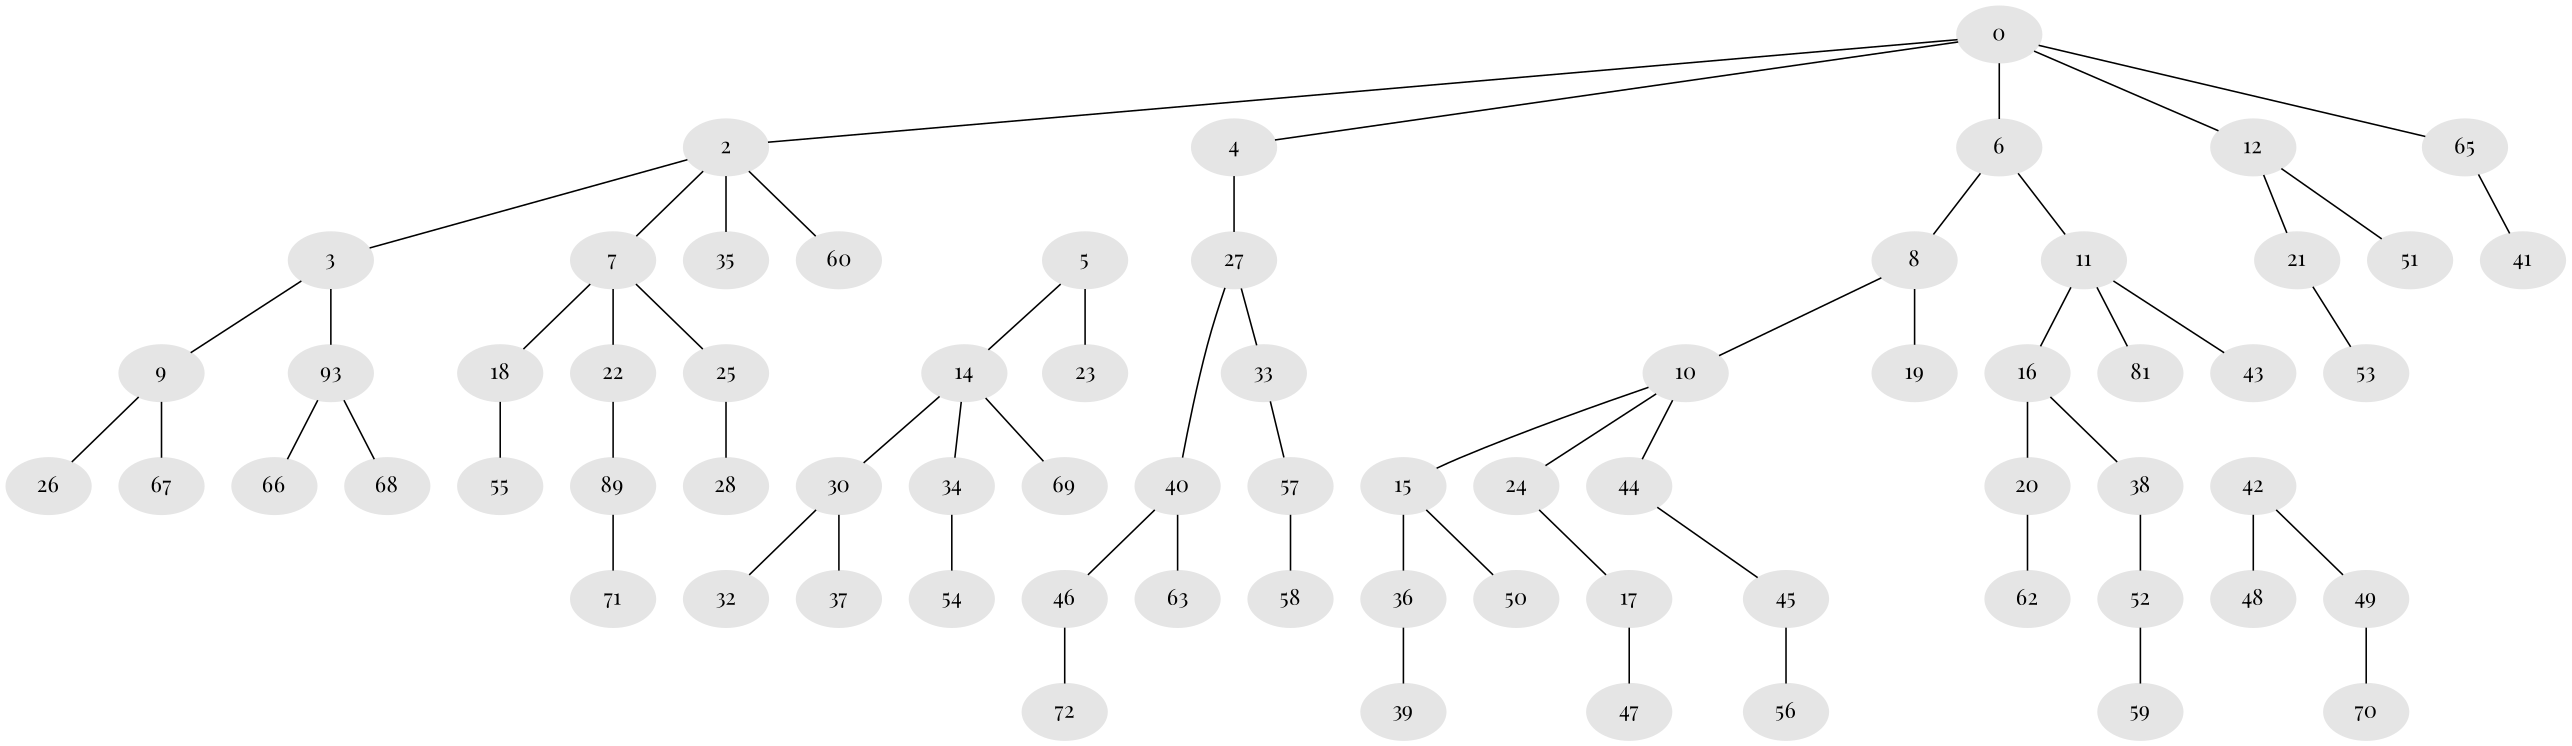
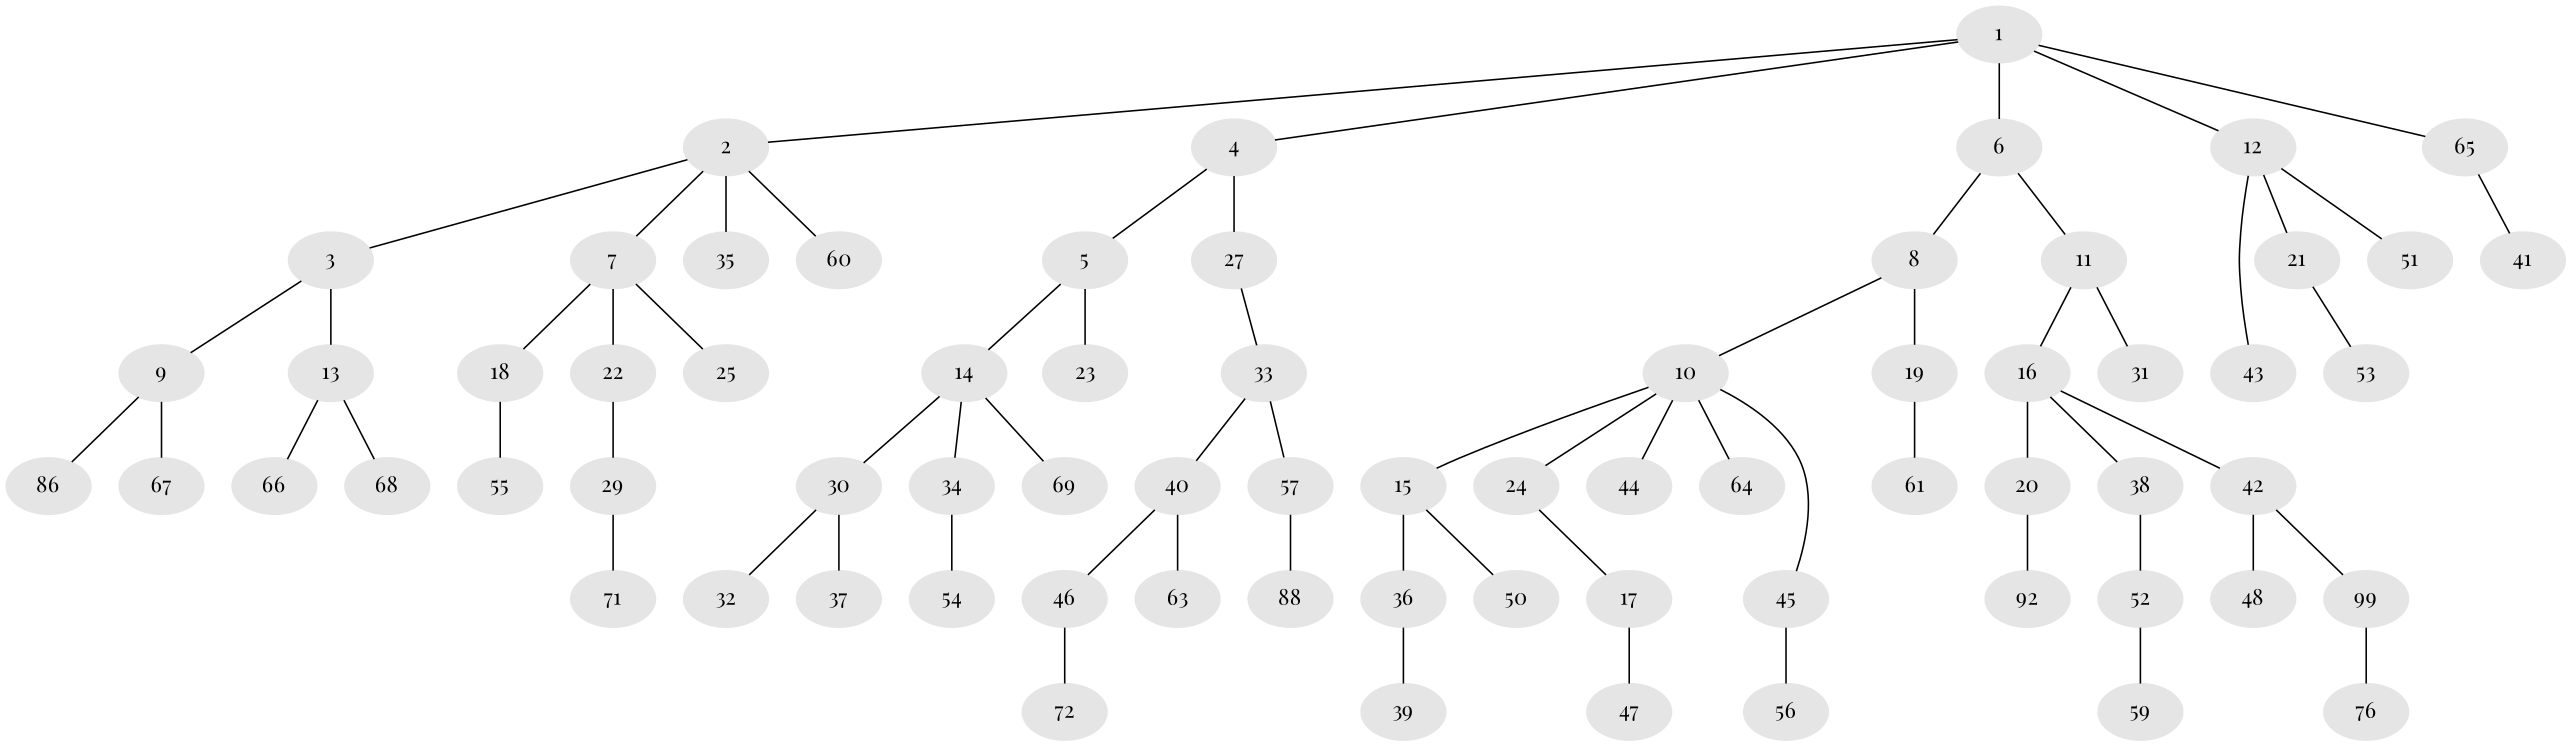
  graph {
    fontname="Playfair Display"
    node [color=gray90 fontname="Playfair Display" style=filled]
    edge [fontname="Playfair Display"]
-   1 [label=0]
+   1
    2
    4
    6
    12
    65
    3
    7
    35
    60
    5
    27
    8
    11
    21
    43
    51
    41
    9
-   13 [label=93]
+   13
    18
    22
    25
-   26
+   26 [label=86]
    67
    66
    68
    14
    23
    33
    40
    30
    34
    69
    10
    19
    16
-   31 [label=81]
+   31
    55
-   29 [label=89]
-   28
+   29
    15
    24
    44
+   64
+   61
    36
    50
    17
    45
    20
    38
    42
    53
    32
    37
    54
    47
    39
-   62
+   62 [label=92]
    52
    48
-   49
+   49 [label=99]
    71
    57
    46
    63
-   58
+   58 [label=88]
    59
    72
-   70
+   70 [label=76]
    56
    1 -- 2
    1 -- 4
    1 -- 6
    1 -- 12
    1 -- 65
    2 -- 3
    2 -- 7
    2 -- 35
    2 -- 60
+   4 -- 5
    4 -- 27
    6 -- 8
    6 -- 11
    12 -- 21
-   11 -- 43
+   12 -- 43
    12 -- 51
    65 -- 41
    3 -- 9
    3 -- 13
    7 -- 18
    7 -- 22
    7 -- 25
    5 -- 14
    5 -- 23
    27 -- 33
-   27 -- 40
+   33 -- 40
    8 -- 10
    8 -- 19
    11 -- 16
    11 -- 31
    21 -- 53
    9 -- 26
    9 -- 67
    13 -- 66
    13 -- 68
    18 -- 55
    22 -- 29
-   25 -- 28
    14 -- 30
    14 -- 34
    14 -- 69
    33 -- 57
    40 -- 46
    40 -- 63
    30 -- 32
    30 -- 37
    34 -- 54
    10 -- 15
    10 -- 24
    10 -- 44
+   10 -- 64
+   19 -- 61
    16 -- 20
    16 -- 38
+   16 -- 42
    29 -- 71
    15 -- 36
    15 -- 50
    24 -- 17
-   44 -- 45
+   10 -- 45
    36 -- 39
    17 -- 47
    45 -- 56
    20 -- 62
    38 -- 52
    42 -- 48
    42 -- 49
    52 -- 59
    49 -- 70
    57 -- 58
    46 -- 72
  }
